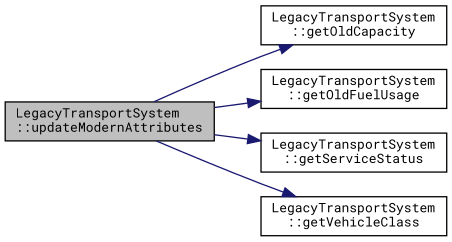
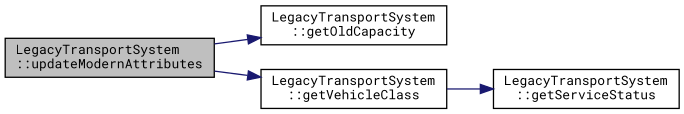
  digraph {
    fontname="Roboto Mono"
    rankdir=LR
    node [color=black fillcolor=white fontname="Roboto Mono" fontsize=10 shape=record style=filled]
    edge [color=midnightblue fontname="Roboto Mono" fontsize=10 labelfontname=Helvetica labelfontsize=10 style=solid]
    n1 [fillcolor=grey75 fontcolor=black height=0.2 label="LegacyTransportSystem\l::updateModernAttributes" width=0.4]
    n2 [height=0.2 label="LegacyTransportSystem\l::getOldCapacity" width=0.4]
-   n3 [height=0.2 label="LegacyTransportSystem\l::getOldFuelUsage" width=0.4]
    n4 [height=0.2 label="LegacyTransportSystem\l::getServiceStatus" width=0.4]
    n5 [height=0.2 label="LegacyTransportSystem\l::getVehicleClass" width=0.4]
    n1 -> n2
-   n1 -> n3
-   n1 -> n4
+   n5 -> n4
    n1 -> n5
  }
